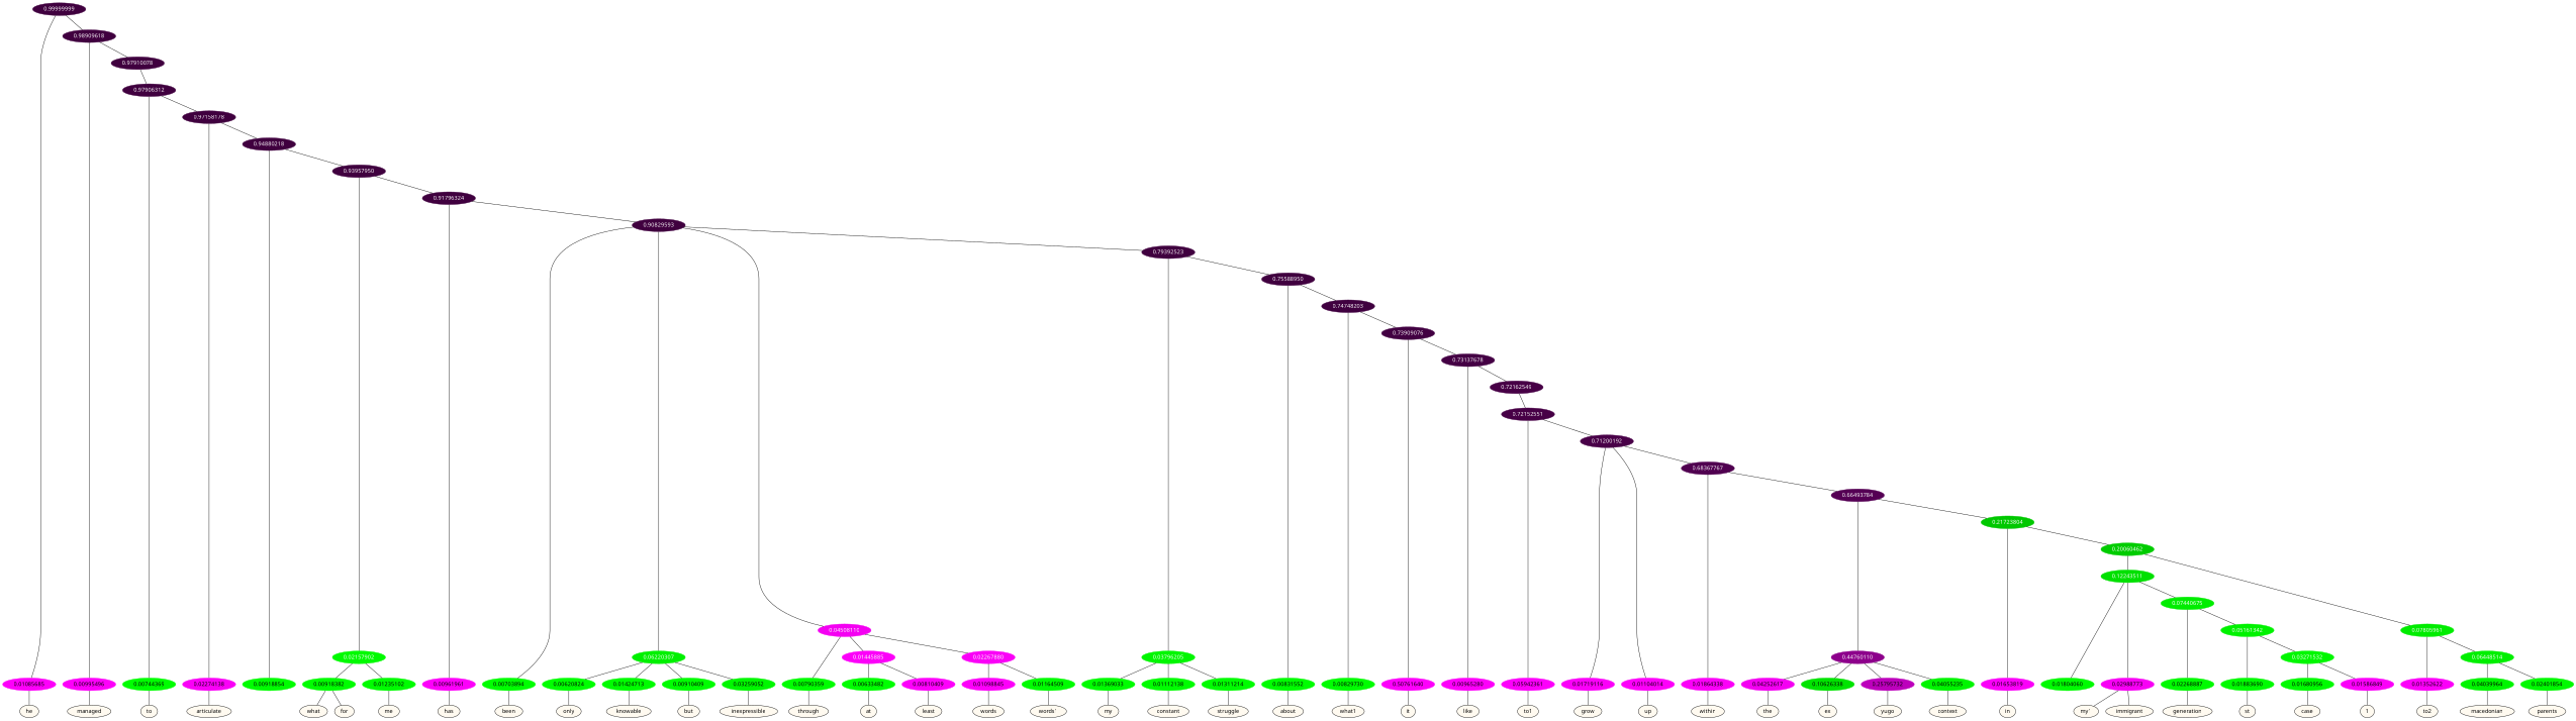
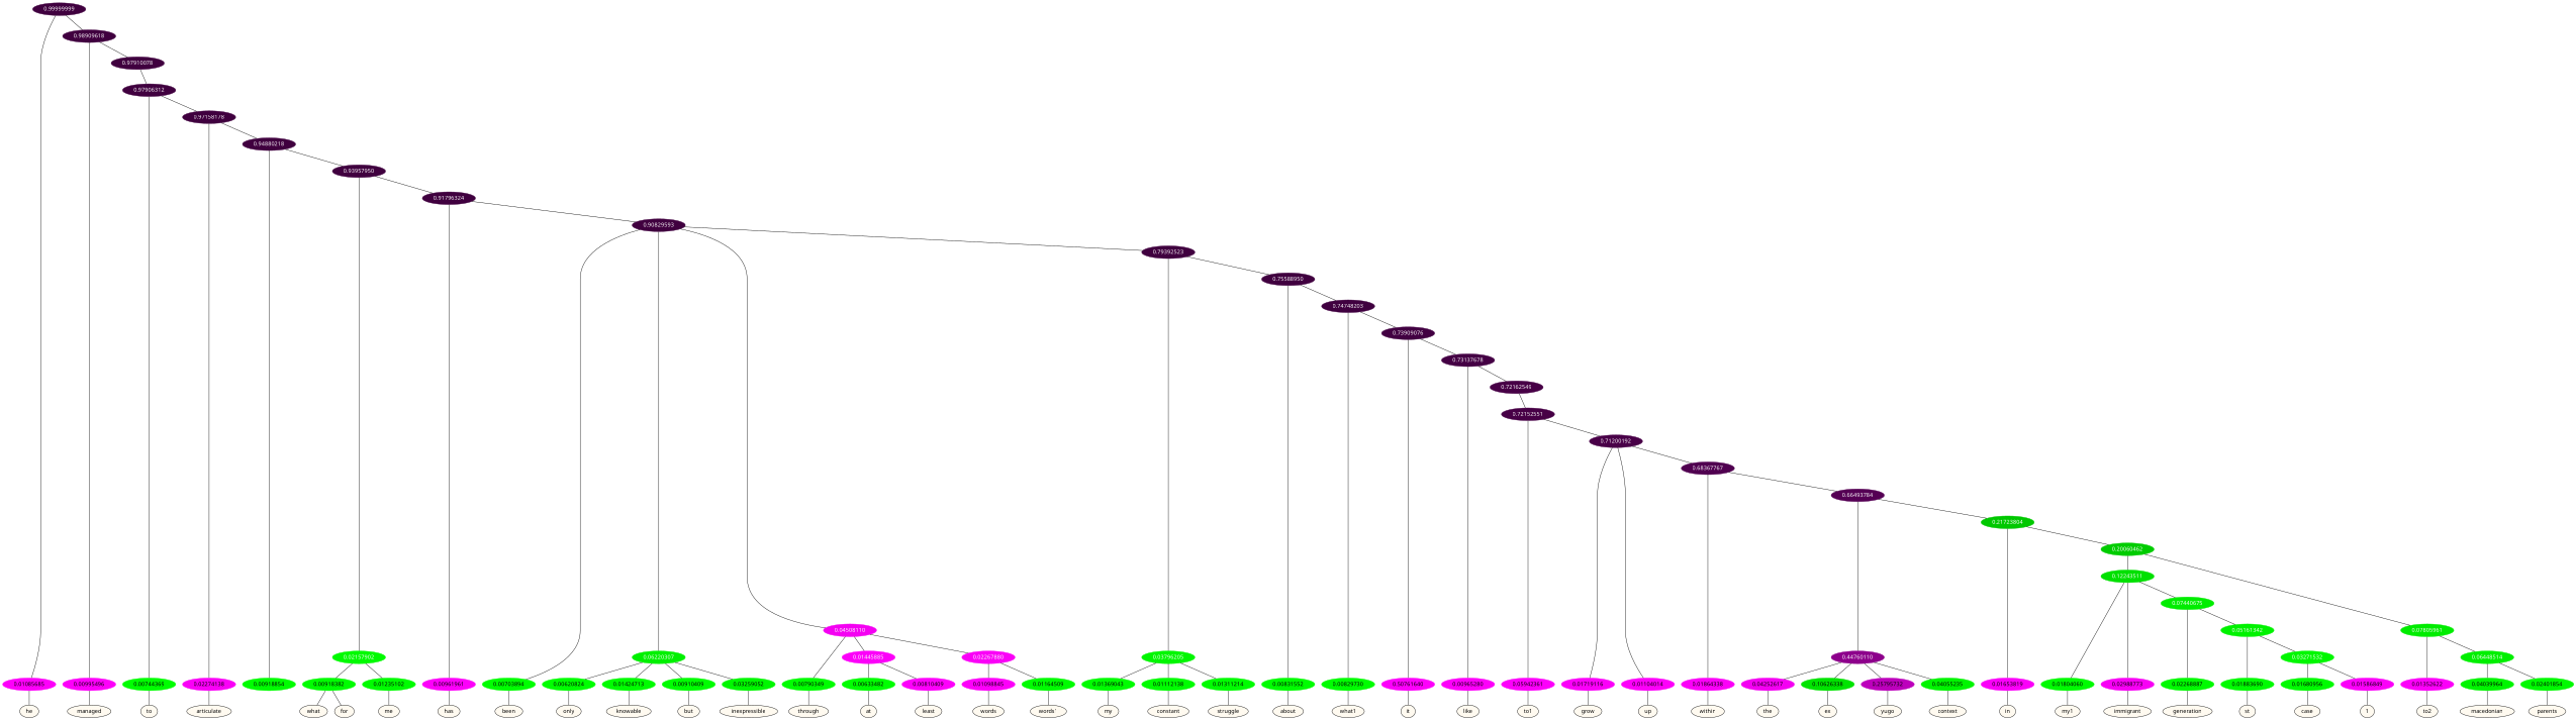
  graph {
    fontname="Noto Sans"
    node [color=black fontname="Noto Sans" format=png nodesep=0.001 ordering=out overlap_scaling=0.01 ranksep=0.001 style=filled]
    edge [fontname="Noto Sans"]
    n1 [fillcolor=floralwhite height=0.15 label=he style="filled,solid" width=0.15]
    n2 [fillcolor=floralwhite height=0.15 label=managed style="filled,solid" width=0.15]
    n3 [fillcolor=floralwhite height=0.15 label=to style="filled,solid" width=0.15]
    n4 [fillcolor=floralwhite height=0.15 label=articulate style="filled,solid" width=0.15]
    n5 [fillcolor=floralwhite height=0.15 label=what style="filled,solid" width=0.15]
    n6 [fillcolor=floralwhite height=0.15 label=for style="filled,solid" width=0.15]
    n7 [fillcolor=floralwhite height=0.15 label=me style="filled,solid" width=0.15]
    n8 [fillcolor=floralwhite height=0.15 label=has style="filled,solid" width=0.15]
    n9 [fillcolor=floralwhite height=0.15 label=been style="filled,solid" width=0.15]
    n10 [fillcolor=floralwhite height=0.15 label=only style="filled,solid" width=0.15]
    n11 [fillcolor=floralwhite height=0.15 label=knowable style="filled,solid" width=0.15]
    n12 [fillcolor=floralwhite height=0.15 label=but style="filled,solid" width=0.15]
    n13 [fillcolor=floralwhite height=0.15 label=inexpressible style="filled,solid" width=0.15]
    n14 [fillcolor=floralwhite height=0.15 label=at style="filled,solid" width=0.15]
    n15 [fillcolor=floralwhite height=0.15 label=least style="filled,solid" width=0.15]
    n16 [fillcolor=floralwhite height=0.15 label=through style="filled,solid" width=0.15]
    n17 [fillcolor=floralwhite height=0.15 label=words style="filled,solid" width=0.15]
    n18 [fillcolor=floralwhite height=0.15 label=words1 style="filled,solid" width=0.15]
    n19 [fillcolor=floralwhite height=0.15 label=my style="filled,solid" width=0.15]
    n20 [fillcolor=floralwhite height=0.15 label=constant style="filled,solid" width=0.15]
    n21 [fillcolor=floralwhite height=0.15 label=struggle style="filled,solid" width=0.15]
    n22 [fillcolor=floralwhite height=0.15 label=about style="filled,solid" width=0.15]
    n23 [fillcolor=floralwhite height=0.15 label=what1 style="filled,solid" width=0.15]
    n24 [fillcolor=floralwhite height=0.15 label=it style="filled,solid" width=0.15]
    n25 [fillcolor=floralwhite height=0.15 label=like style="filled,solid" width=0.15]
    n26 [fillcolor=floralwhite height=0.15 label=to1 style="filled,solid" width=0.15]
    n27 [fillcolor=floralwhite height=0.15 label=grow style="filled,solid" width=0.15]
    n28 [fillcolor=floralwhite height=0.15 label=up style="filled,solid" width=0.15]
    n29 [fillcolor=floralwhite height=0.15 label=within style="filled,solid" width=0.15]
    n30 [fillcolor=floralwhite height=0.15 label=the style="filled,solid" width=0.15]
    n31 [fillcolor=floralwhite height=0.15 label=ex style="filled,solid" width=0.15]
    n32 [fillcolor=floralwhite height=0.15 label=yugo style="filled,solid" width=0.15]
    n33 [fillcolor=floralwhite height=0.15 label=context style="filled,solid" width=0.15]
    n34 [fillcolor=floralwhite height=0.15 label=in style="filled,solid" width=0.15]
    n35 [fillcolor=floralwhite height=0.15 label=my1 style="filled,solid" width=0.15]
    n36 [fillcolor=floralwhite height=0.15 label=case style="filled,solid" width=0.15]
    n37 [fillcolor=floralwhite height=0.15 label=1 style="filled,solid" width=0.15]
    n38 [fillcolor=floralwhite height=0.15 label=st style="filled,solid" width=0.15]
    n39 [fillcolor=floralwhite height=0.15 label=generation style="filled,solid" width=0.15]
    n40 [fillcolor=floralwhite height=0.15 label=immigrant style="filled,solid" width=0.15]
    n41 [fillcolor=floralwhite height=0.15 label=to2 style="filled,solid" width=0.15]
    n42 [fillcolor=floralwhite height=0.15 label=macedonian style="filled,solid" width=0.15]
    n43 [fillcolor=floralwhite height=0.15 label=parents style="filled,solid" width=0.15]
    n44 [color="0.835 1.000 0.989" fontcolor=black height=0.15 label=0.01085685 width=0.15]
    n45 [color="0.835 1.000 0.990" fontcolor=black height=0.15 label=0.00995496 width=0.15]
    n46 [color="0.334 1.000 0.993" fontcolor=black height=0.15 label=0.00744369 width=0.15]
    n47 [color="0.835 1.000 0.977" fontcolor=black height=0.15 label=0.02274138 width=0.15]
    n48 [color="0.334 1.000 0.991" fontcolor=black height=0.15 label=0.00918854 width=0.15]
    n49 [color="0.334 1.000 0.991" fontcolor=black height=0.15 label=0.00918382 width=0.15]
    n50 [color="0.334 1.000 0.988" fontcolor=black height=0.15 label=0.01235102 width=0.15]
    n51 [color="0.835 1.000 0.990" fontcolor=black height=0.15 label=0.00961961 width=0.15]
    n52 [color="0.334 1.000 0.993" fontcolor=black height=0.15 label=0.00703894 width=0.15]
    n53 [color="0.334 1.000 0.994" fontcolor=black height=0.15 label=0.00620824 width=0.15]
    n54 [color="0.334 1.000 0.986" fontcolor=black height=0.15 label=0.01424713 width=0.15]
    n55 [color="0.334 1.000 0.991" fontcolor=black height=0.15 label=0.00910409 width=0.15]
    n56 [color="0.334 1.000 0.967" fontcolor=black height=0.15 label=0.03259052 width=0.15]
    n57 [color="0.334 1.000 0.994" fontcolor=black height=0.15 label=0.00633482 width=0.15]
    n58 [color="0.835 1.000 0.992" fontcolor=black height=0.15 label=0.00810409 width=0.15]
-   n59 [color="0.334 1.000 0.992" fontcolor=black height=0.15 label=0.00790359 width=0.15]
+   n59 [color="0.334 1.000 0.992" fontcolor=black height=0.15 label=0.00790349 width=0.15]
    n60 [color="0.835 1.000 0.989" fontcolor=black height=0.15 label=0.01098845 width=0.15]
    n61 [color="0.334 1.000 0.988" fontcolor=black height=0.15 label=0.01164509 width=0.15]
-   n62 [color="0.334 1.000 0.986" fontcolor=black height=0.15 label=0.01369033 width=0.15]
+   n62 [color="0.334 1.000 0.986" fontcolor=black height=0.15 label=0.01369043 width=0.15]
    n63 [color="0.334 1.000 0.989" fontcolor=black height=0.15 label=0.01112138 width=0.15]
    n64 [color="0.334 1.000 0.987" fontcolor=black height=0.15 label=0.01311214 width=0.15]
    n65 [color="0.334 1.000 0.992" fontcolor=black height=0.15 label=0.00831552 width=0.15]
    n66 [color="0.334 1.000 0.992" fontcolor=black height=0.15 label=0.00829730 width=0.15]
    n67 [color="0.835 1.000 0.992" fontcolor=black height=0.15 label=0.50761640 width=0.15]
    n68 [color="0.835 1.000 0.990" fontcolor=black height=0.15 label=0.00965280 width=0.15]
    n69 [color="0.835 1.000 0.991" fontcolor=black height=0.15 label=0.05942361 width=0.15]
    n70 [color="0.835 1.000 0.983" fontcolor=black height=0.15 label=0.01719116 width=0.15]
    n71 [color="0.835 1.000 0.989" fontcolor=black height=0.15 label=0.01104014 width=0.15]
    n72 [color="0.835 1.000 0.981" fontcolor=black height=0.15 label=0.01864338 width=0.15]
    n73 [color="0.835 1.000 0.957" fontcolor=black height=0.15 label=0.04252617 width=0.15]
    n74 [color="0.334 1.000 0.894" fontcolor=black height=0.15 label=0.10626338 width=0.15]
    n75 [color="0.835 1.000 0.742" fontcolor=black height=0.15 label=0.25795732 width=0.15]
    n76 [color="0.334 1.000 0.959" fontcolor=black height=0.15 label=0.04055235 width=0.15]
    n77 [color="0.835 1.000 0.983" fontcolor=black height=0.15 label=0.01653819 width=0.15]
    n78 [color="0.334 1.000 0.982" fontcolor=black height=0.15 label=0.01804060 width=0.15]
    n79 [color="0.334 1.000 0.983" fontcolor=black height=0.15 label=0.01680956 width=0.15]
    n80 [color="0.835 1.000 0.984" fontcolor=black height=0.15 label=0.01586849 width=0.15]
    n81 [color="0.334 1.000 0.981" fontcolor=black height=0.15 label=0.01883690 width=0.15]
    n82 [color="0.334 1.000 0.977" fontcolor=black height=0.15 label=0.02268887 width=0.15]
    n83 [color="0.835 1.000 0.970" fontcolor=black height=0.15 label=0.02988773 width=0.15]
    n84 [color="0.835 1.000 0.986" fontcolor=black height=0.15 label=0.01352622 width=0.15]
    n85 [color="0.334 1.000 0.960" fontcolor=black height=0.15 label=0.04039964 width=0.15]
    n86 [color="0.334 1.000 0.976" fontcolor=black height=0.15 label=0.02401854 width=0.15]
    n87 [color="0.835 1.000 0.250" fontcolor=grey99 height=0.15 label=0.99999999 width=0.15]
    n88 [color="0.835 1.000 0.250" fontcolor=grey99 height=0.15 label=0.98909618 width=0.15]
    n89 [color="0.835 1.000 0.250" fontcolor=grey99 height=0.15 label=0.97910078 width=0.15]
    n90 [color="0.835 1.000 0.250" fontcolor=grey99 height=0.15 label=0.97906312 width=0.15]
    n91 [color="0.835 1.000 0.250" fontcolor=grey99 height=0.15 label=0.97158178 width=0.15]
    n92 [color="0.835 1.000 0.250" fontcolor=grey99 height=0.15 label=0.94880218 width=0.15]
    n93 [color="0.835 1.000 0.250" fontcolor=grey99 height=0.15 label=0.93957950 width=0.15]
    n94 [color="0.334 1.000 0.978" fontcolor=grey99 height=0.15 label=0.02157902 width=0.15]
    n95 [color="0.835 1.000 0.250" fontcolor=grey99 height=0.15 label=0.91796324 width=0.15]
    n96 [color="0.835 1.000 0.250" fontcolor=grey99 height=0.15 label=0.90829593 width=0.15]
    n97 [color="0.334 1.000 0.938" fontcolor=grey99 height=0.15 label=0.06220307 width=0.15]
    n98 [color="0.835 1.000 0.955" fontcolor=grey99 height=0.15 label=0.04508110 width=0.15]
    n99 [color="0.835 1.000 0.250" fontcolor=grey99 height=0.15 label=0.79392523 width=0.15]
    n100 [color="0.835 1.000 0.986" fontcolor=grey99 height=0.15 label=0.01445885 width=0.15]
    n101 [color="0.835 1.000 0.977" fontcolor=grey99 height=0.15 label=0.02267880 width=0.15]
    n102 [color="0.334 1.000 0.962" fontcolor=grey99 height=0.15 label=0.03796205 width=0.15]
    n103 [color="0.835 1.000 0.250" fontcolor=grey99 height=0.15 label=0.75588950 width=0.15]
    n104 [color="0.835 1.000 0.253" fontcolor=grey99 height=0.15 label=0.74748203 width=0.15]
    n105 [color="0.835 1.000 0.261" fontcolor=grey99 height=0.15 label=0.73909076 width=0.15]
    n106 [color="0.835 1.000 0.269" fontcolor=grey99 height=0.15 label=0.73137678 width=0.15]
    n107 [color="0.835 1.000 0.278" fontcolor=grey99 height=0.15 label=0.72162549 width=0.15]
    n108 [color="0.835 1.000 0.278" fontcolor=grey99 height=0.15 label=0.72152551 width=0.15]
    n109 [color="0.835 1.000 0.288" fontcolor=grey99 height=0.15 label=0.71200192 width=0.15]
    n110 [color="0.835 1.000 0.316" fontcolor=grey99 height=0.15 label=0.68367767 width=0.15]
    n111 [color="0.835 1.000 0.335" fontcolor=grey99 height=0.15 label=0.66493784 width=0.15]
    n112 [color="0.835 1.000 0.552" fontcolor=grey99 height=0.15 label=0.44760110 width=0.15]
    n113 [color="0.334 1.000 0.783" fontcolor=grey99 height=0.15 label=0.21723804 width=0.15]
    n114 [color="0.334 1.000 0.799" fontcolor=grey99 height=0.15 label=0.20060462 width=0.15]
    n115 [color="0.334 1.000 0.878" fontcolor=grey99 height=0.15 label=0.12243511 width=0.15]
    n116 [color="0.334 1.000 0.922" fontcolor=grey99 height=0.15 label=0.07805961 width=0.15]
    n117 [color="0.334 1.000 0.926" fontcolor=grey99 height=0.15 label=0.07440675 width=0.15]
    n118 [color="0.334 1.000 0.936" fontcolor=grey99 height=0.15 label=0.06448514 width=0.15]
    n119 [color="0.334 1.000 0.948" fontcolor=grey99 height=0.15 label=0.05161342 width=0.15]
    n120 [color="0.334 1.000 0.967" fontcolor=grey99 height=0.15 label=0.03271532 width=0.15]
    subgraph sub_1 {
      rank=same
      n1
      n2
      n3
      n4
      n5
      n6
      n7
      n8
      n9
      n10
      n11
      n12
      n13
      n14
      n15
      n16
      n17
      n18
      n19
      n20
      n21
      n22
      n23
      n24
      n25
      n26
      n27
      n28
      n29
      n30
      n31
      n32
      n33
      n34
      n35
      n36
      n37
      n38
      n39
      n40
      n41
      n42
      n43
    }
    subgraph sub_2 {
      rank=same
      n44
      n45
      n46
      n47
      n48
      n49
      n50
      n51
      n52
      n53
      n54
      n55
      n56
      n57
      n58
      n59
      n60
      n61
      n62
      n63
      n64
      n65
      n66
      n67
      n68
      n69
      n70
      n71
      n72
      n73
      n74
      n75
      n76
      n77
      n78
      n79
      n80
      n81
      n82
      n83
      n84
      n85
      n86
    }
    n44 -- n1
    n45 -- n2
    n46 -- n3
    n47 -- n4
    n49 -- n5
    n49 -- n6
    n50 -- n7
    n51 -- n8
    n52 -- n9
    n53 -- n10
    n54 -- n11
    n55 -- n12
    n56 -- n13
    n57 -- n14
    n58 -- n15
    n59 -- n16
    n60 -- n17
    n61 -- n18
    n62 -- n19
    n63 -- n20
    n64 -- n21
    n65 -- n22
    n66 -- n23
    n67 -- n24
    n68 -- n25
    n69 -- n26
    n70 -- n27
    n71 -- n28
    n72 -- n29
    n73 -- n30
    n74 -- n31
    n75 -- n32
    n76 -- n33
    n77 -- n34
-   n83 -- n35
+   n78 -- n35
    n79 -- n36
    n80 -- n37
    n81 -- n38
    n82 -- n39
    n83 -- n40
    n84 -- n41
    n85 -- n42
    n86 -- n43
    n87 -- n44
    n87 -- n88
    n88 -- n45
    n88 -- n89
    n89 -- n90
    n90 -- n46
    n90 -- n91
    n91 -- n47
    n91 -- n92
    n92 -- n48
    n92 -- n93
    n93 -- n94
    n93 -- n95
    n94 -- n49
    n94 -- n50
    n95 -- n51
    n95 -- n96
    n96 -- n52
    n96 -- n97
    n96 -- n98
    n96 -- n99
    n97 -- n53
    n97 -- n54
    n97 -- n55
    n97 -- n56
    n98 -- n59
    n98 -- n100
    n98 -- n101
    n99 -- n102
    n99 -- n103
    n100 -- n57
    n100 -- n58
    n101 -- n60
    n101 -- n61
    n102 -- n62
    n102 -- n63
    n102 -- n64
    n103 -- n65
    n103 -- n104
    n104 -- n66
    n104 -- n105
    n105 -- n67
    n105 -- n106
    n106 -- n68
    n106 -- n107
    n107 -- n108
    n108 -- n69
    n108 -- n109
    n109 -- n70
    n109 -- n71
    n109 -- n110
    n110 -- n72
    n110 -- n111
    n111 -- n112
    n111 -- n113
    n112 -- n73
    n112 -- n74
    n112 -- n75
    n112 -- n76
    n113 -- n77
    n113 -- n114
    n114 -- n115
    n114 -- n116
    n115 -- n78
    n115 -- n83
    n115 -- n117
    n116 -- n84
    n116 -- n118
    n117 -- n82
    n117 -- n119
    n118 -- n85
    n118 -- n86
    n119 -- n81
    n119 -- n120
    n120 -- n79
    n120 -- n80
  }
